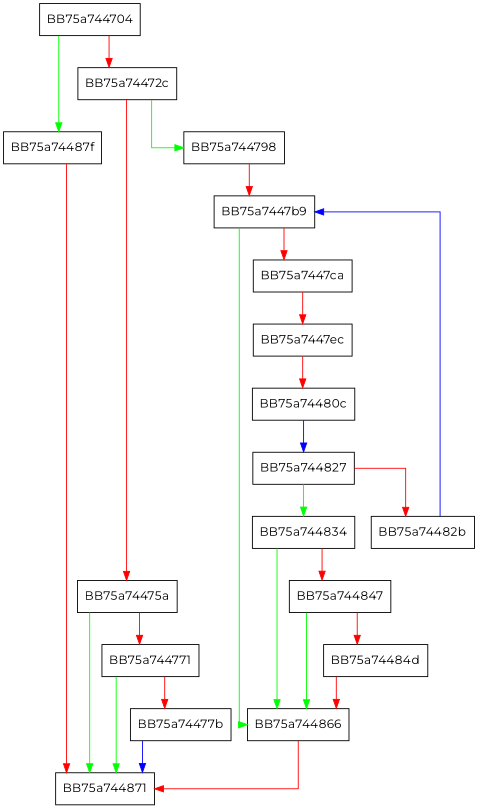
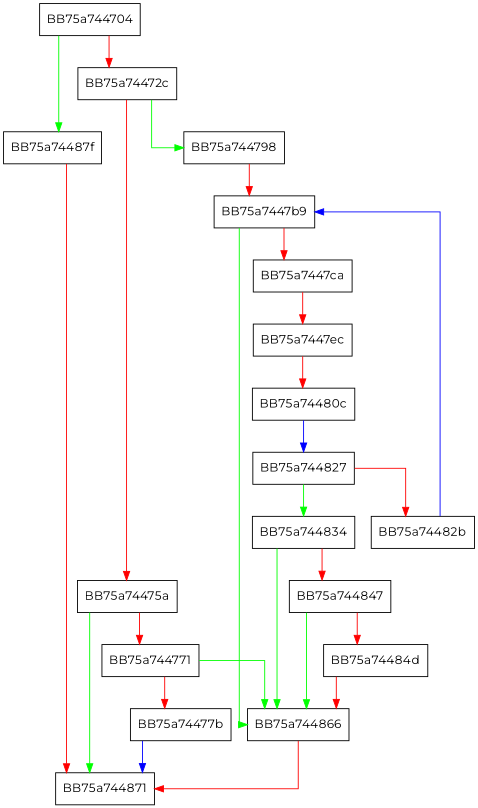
  digraph {
    fontname=Montserrat
    splines=ortho
    node [fontname=Montserrat shape=box]
    edge [color=red fontname=Montserrat]
    BB75a744704
    BB75a74487f
    BB75a74472c
    BB75a744871
    BB75a744798
    BB75a74475a
    BB75a7447b9
    BB75a744771
    BB75a744866
    BB75a7447ca
    BB75a74477b
    BB75a7447ec
    BB75a74480c
    BB75a744827
    BB75a744834
    BB75a74482b
    BB75a744847
    BB75a74484d
    BB75a744704 -> BB75a74487f [color=green]
    BB75a744704 -> BB75a74472c
    BB75a74487f -> BB75a744871
    BB75a74472c -> BB75a744798 [color=green]
    BB75a74472c -> BB75a74475a
    BB75a744798 -> BB75a7447b9
    BB75a74475a -> BB75a744871 [color=green]
    BB75a74475a -> BB75a744771
    BB75a7447b9 -> BB75a744866 [color=green]
    BB75a7447b9 -> BB75a7447ca
-   BB75a744771 -> BB75a744871 [color=green]
+   BB75a744771 -> BB75a744866 [color=green]
    BB75a744771 -> BB75a74477b
    BB75a744866 -> BB75a744871
    BB75a7447ca -> BB75a7447ec
    BB75a74477b -> BB75a744871 [color=blue]
    BB75a7447ec -> BB75a74480c
    BB75a74480c -> BB75a744827 [color=blue]
    BB75a744827 -> BB75a744834 [color=green]
    BB75a744827 -> BB75a74482b
    BB75a744834 -> BB75a744866 [color=green]
    BB75a744834 -> BB75a744847
    BB75a74482b -> BB75a7447b9 [color=blue]
    BB75a744847 -> BB75a744866 [color=green]
    BB75a744847 -> BB75a74484d
    BB75a74484d -> BB75a744866
  }
